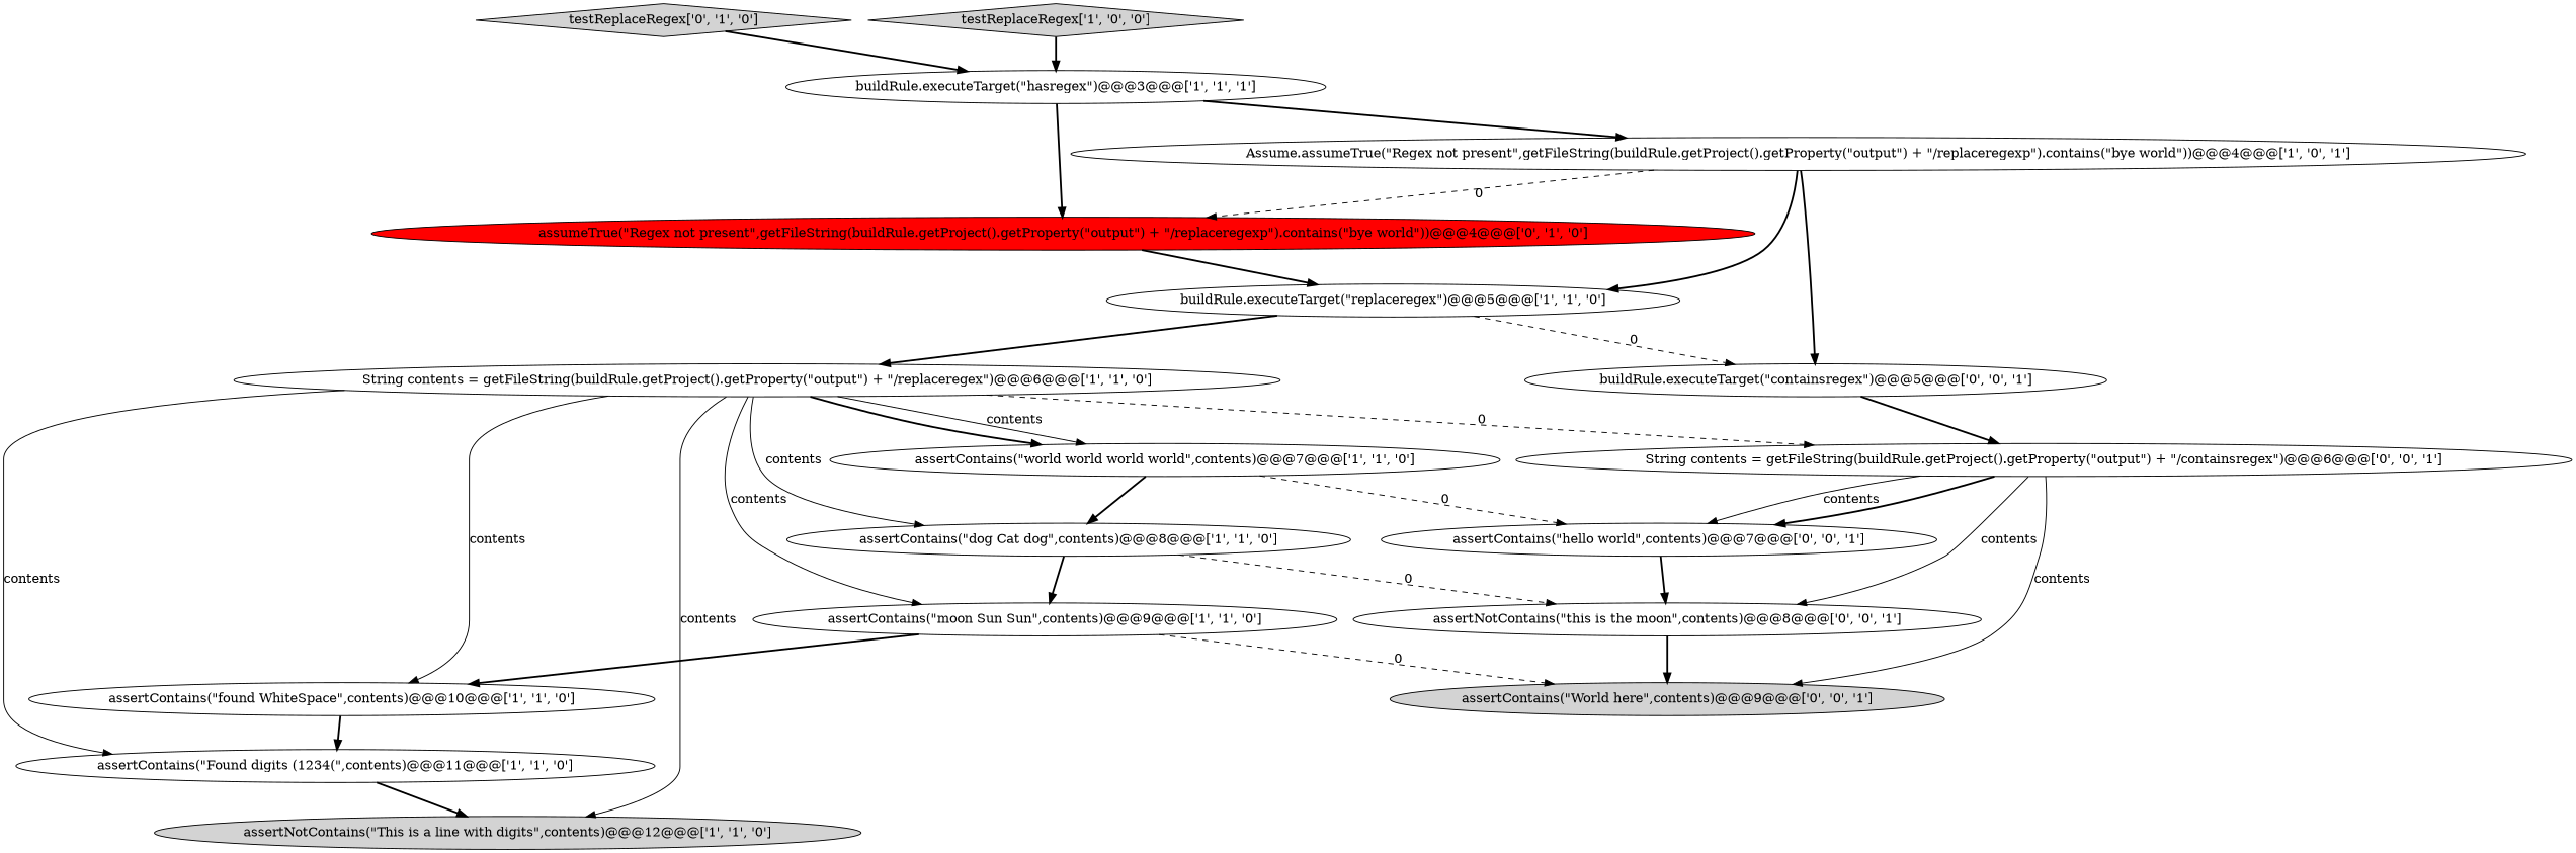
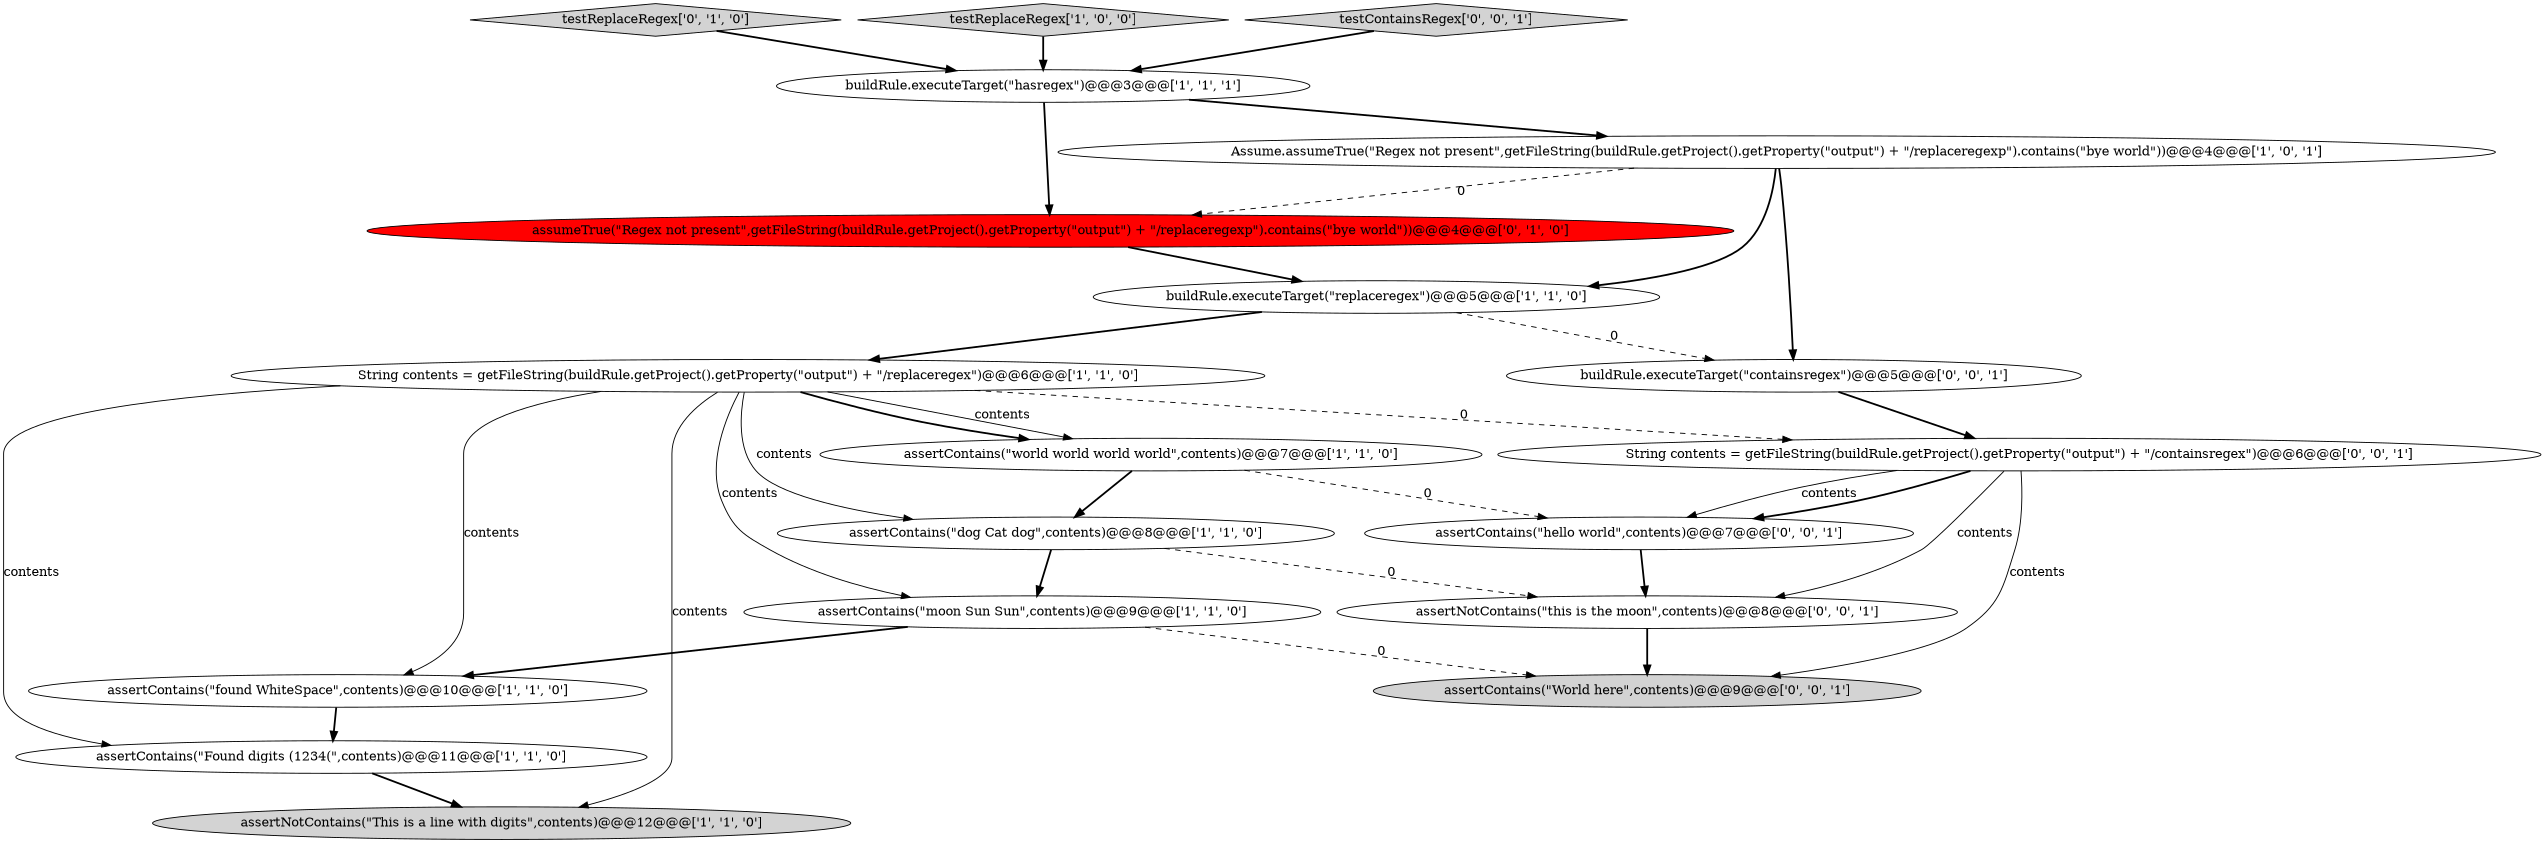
  digraph {
    node [fillcolor=white shape=ellipse style=filled]
    edge [style=bold]
    n1 [fillcolor=lightgray label="testReplaceRegex['0', '1', '0']" shape=diamond]
    n2 [label="buildRule.executeTarget(\"hasregex\")@@@3@@@['1', '1', '1']"]
    n3 [fillcolor=lightgray label="testReplaceRegex['1', '0', '0']" shape=diamond]
    n4 [fillcolor=lightgray label="assertNotContains(\"This is a line with digits\",contents)@@@12@@@['1', '1', '0']"]
    n5 [fillcolor=red label="assumeTrue(\"Regex not present\",getFileString(buildRule.getProject().getProperty(\"output\") + \"/replaceregexp\").contains(\"bye world\"))@@@4@@@['0', '1', '0']"]
    n6 [label="Assume.assumeTrue(\"Regex not present\",getFileString(buildRule.getProject().getProperty(\"output\") + \"/replaceregexp\").contains(\"bye world\"))@@@4@@@['1', '0', '1']"]
    n7 [fillcolor=lightgray label="assertContains(\"World here\",contents)@@@9@@@['0', '0', '1']"]
    n8 [label="assertContains(\"dog Cat dog\",contents)@@@8@@@['1', '1', '0']"]
    n9 [label="assertNotContains(\"this is the moon\",contents)@@@8@@@['0', '0', '1']"]
    n10 [label="assertContains(\"moon Sun Sun\",contents)@@@9@@@['1', '1', '0']"]
    n11 [label="assertContains(\"hello world\",contents)@@@7@@@['0', '0', '1']"]
    n12 [label="String contents = getFileString(buildRule.getProject().getProperty(\"output\") + \"/replaceregex\")@@@6@@@['1', '1', '0']"]
    n13 [label="assertContains(\"found WhiteSpace\",contents)@@@10@@@['1', '1', '0']"]
    n14 [label="assertContains(\"world world world world\",contents)@@@7@@@['1', '1', '0']"]
    n15 [label="String contents = getFileString(buildRule.getProject().getProperty(\"output\") + \"/containsregex\")@@@6@@@['0', '0', '1']"]
    n16 [label="assertContains(\"Found digits (1234(\",contents)@@@11@@@['1', '1', '0']"]
    n17 [label="buildRule.executeTarget(\"replaceregex\")@@@5@@@['1', '1', '0']"]
    n18 [label="buildRule.executeTarget(\"containsregex\")@@@5@@@['0', '0', '1']"]
+   n19 [fillcolor=lightgray label="testContainsRegex['0', '0', '1']" shape=diamond]
    n1 -> n2
    n2 -> n5
    n2 -> n6
    n3 -> n2
    n5 -> n17
    n6 -> n5 [label=0 style=dashed]
    n6 -> n17
    n6 -> n18
    n8 -> n9 [label=0 style=dashed]
    n8 -> n10
    n9 -> n7
    n10 -> n7 [label=0 style=dashed]
    n10 -> n13
    n11 -> n9
    n12 -> n4 [label=contents style=solid]
    n12 -> n8 [label=contents style=solid]
    n12 -> n10 [label=contents style=solid]
    n12 -> n13 [label=contents style=solid]
    n12 -> n14 [label=contents style=solid]
    n12 -> n14
    n12 -> n15 [label=0 style=dashed]
    n12 -> n16 [label=contents style=solid]
    n13 -> n16
    n14 -> n8
    n14 -> n11 [label=0 style=dashed]
    n15 -> n7 [label=contents style=solid]
    n15 -> n9 [label=contents style=solid]
    n15 -> n11 [label=contents style=solid]
    n15 -> n11
    n16 -> n4
    n17 -> n12
    n17 -> n18 [label=0 style=dashed]
    n18 -> n15
+   n19 -> n2
  }
